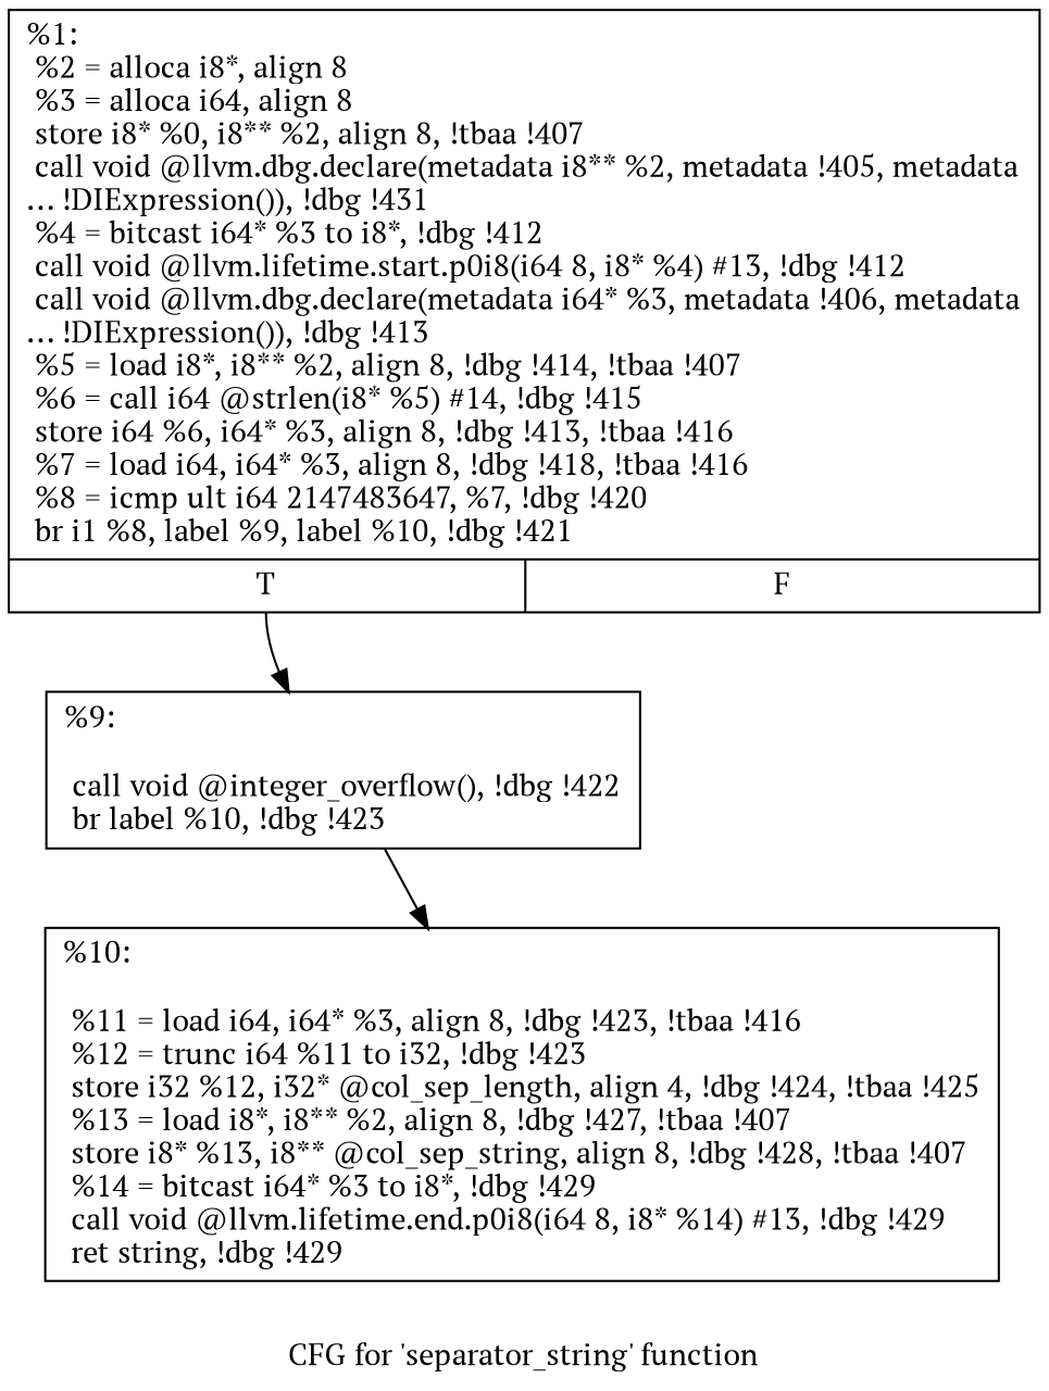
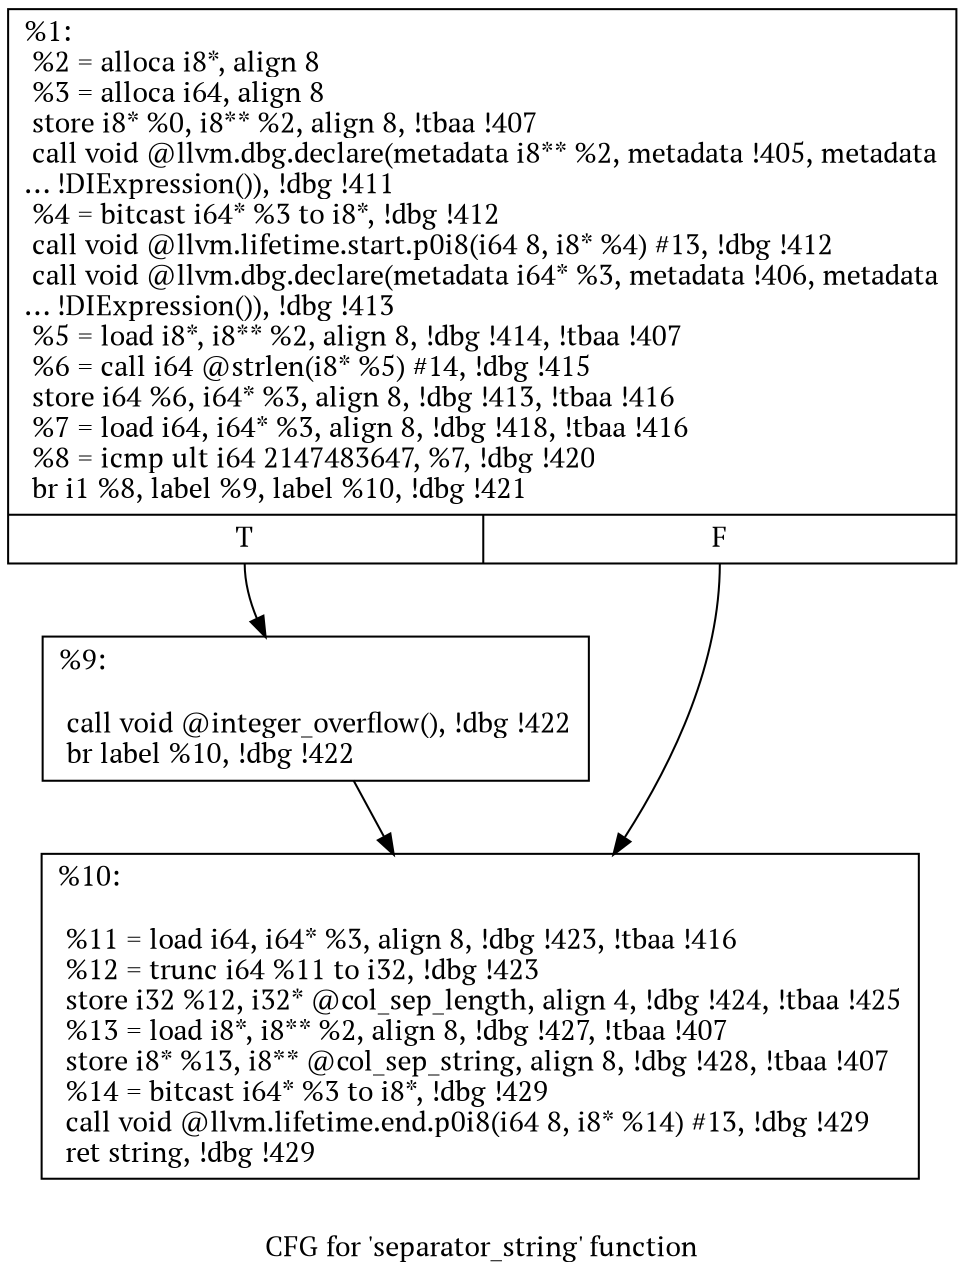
  digraph {
    fontname="PT Serif"
    label="CFG for 'separator_string' function"
    node [fontname="PT Serif" shape=record]
    edge [fontname="PT Serif"]
-   n1 [label="{%1:\l  %2 = alloca i8*, align 8\l  %3 = alloca i64, align 8\l  store i8* %0, i8** %2, align 8, !tbaa !407\l  call void @llvm.dbg.declare(metadata i8** %2, metadata !405, metadata\l... !DIExpression()), !dbg !431\l  %4 = bitcast i64* %3 to i8*, !dbg !412\l  call void @llvm.lifetime.start.p0i8(i64 8, i8* %4) #13, !dbg !412\l  call void @llvm.dbg.declare(metadata i64* %3, metadata !406, metadata\l... !DIExpression()), !dbg !413\l  %5 = load i8*, i8** %2, align 8, !dbg !414, !tbaa !407\l  %6 = call i64 @strlen(i8* %5) #14, !dbg !415\l  store i64 %6, i64* %3, align 8, !dbg !413, !tbaa !416\l  %7 = load i64, i64* %3, align 8, !dbg !418, !tbaa !416\l  %8 = icmp ult i64 2147483647, %7, !dbg !420\l  br i1 %8, label %9, label %10, !dbg !421\l|{<s0>T|<s1>F}}"]
-   n2 [label="{%9:\l\l  call void @integer_overflow(), !dbg !422\l  br label %10, !dbg !423\l}"]
+   n1 [label="{%1:\l  %2 = alloca i8*, align 8\l  %3 = alloca i64, align 8\l  store i8* %0, i8** %2, align 8, !tbaa !407\l  call void @llvm.dbg.declare(metadata i8** %2, metadata !405, metadata\l... !DIExpression()), !dbg !411\l  %4 = bitcast i64* %3 to i8*, !dbg !412\l  call void @llvm.lifetime.start.p0i8(i64 8, i8* %4) #13, !dbg !412\l  call void @llvm.dbg.declare(metadata i64* %3, metadata !406, metadata\l... !DIExpression()), !dbg !413\l  %5 = load i8*, i8** %2, align 8, !dbg !414, !tbaa !407\l  %6 = call i64 @strlen(i8* %5) #14, !dbg !415\l  store i64 %6, i64* %3, align 8, !dbg !413, !tbaa !416\l  %7 = load i64, i64* %3, align 8, !dbg !418, !tbaa !416\l  %8 = icmp ult i64 2147483647, %7, !dbg !420\l  br i1 %8, label %9, label %10, !dbg !421\l|{<s0>T|<s1>F}}"]
+   n2 [label="{%9:\l\l  call void @integer_overflow(), !dbg !422\l  br label %10, !dbg !422\l}"]
    n3 [label="{%10:\l\l  %11 = load i64, i64* %3, align 8, !dbg !423, !tbaa !416\l  %12 = trunc i64 %11 to i32, !dbg !423\l  store i32 %12, i32* @col_sep_length, align 4, !dbg !424, !tbaa !425\l  %13 = load i8*, i8** %2, align 8, !dbg !427, !tbaa !407\l  store i8* %13, i8** @col_sep_string, align 8, !dbg !428, !tbaa !407\l  %14 = bitcast i64* %3 to i8*, !dbg !429\l  call void @llvm.lifetime.end.p0i8(i64 8, i8* %14) #13, !dbg !429\l  ret string, !dbg !429\l}"]
    n1 -> n2 [tailport=s0]
+   n1 -> n3 [tailport=s1]
    n2 -> n3
  }
